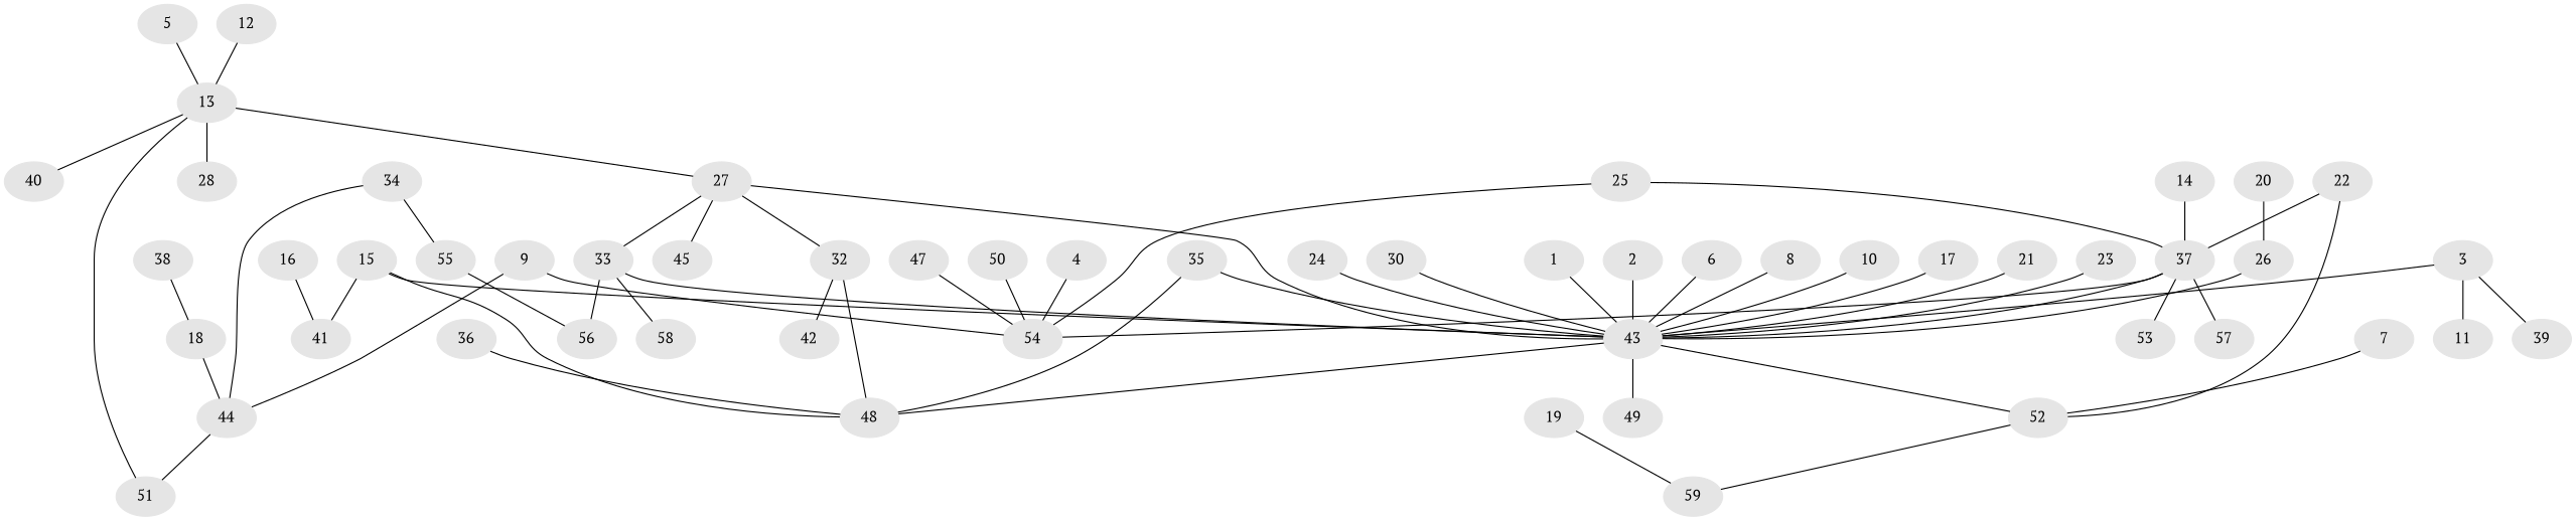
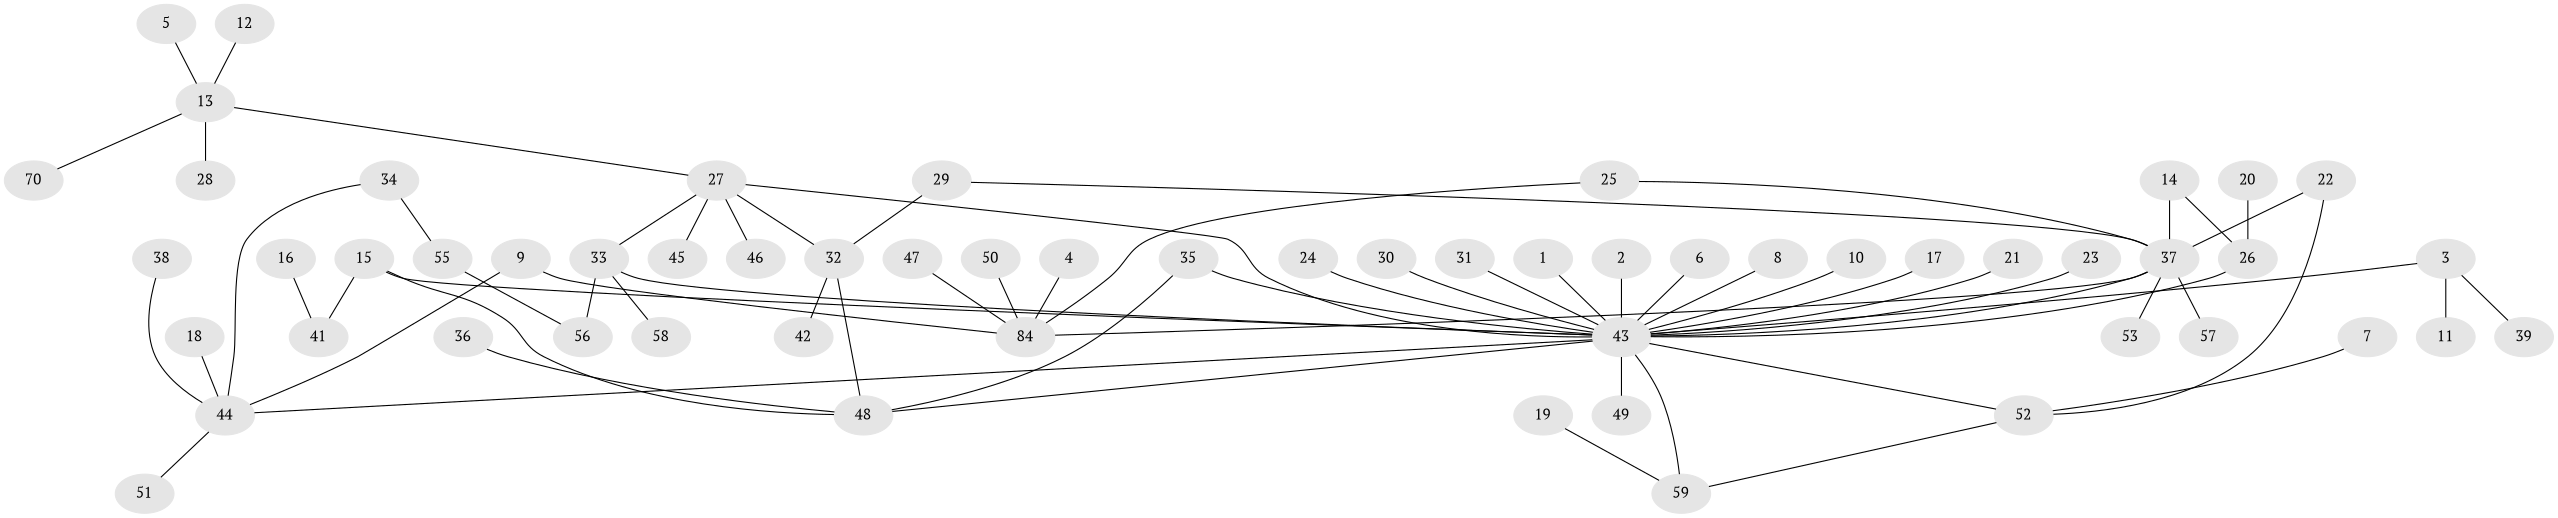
  graph {
    fontname="PT Serif"
    node [color=gray90 fontname="PT Serif" style=filled]
    edge [fontname="PT Serif" weight=1.0]
    1
    43
    52
    44
    48
    59
    49
    2
    3
    11
    39
    4
-   54
+   54 [label=84]
    5
    13
    27
    28
-   40
+   40 [label=70]
    51
    6
    7
    8
    9
    10
    12
    32
    33
    45
+   46
    42
    14
    26
    37
    53
    57
    15
    41
    16
    17
    18
    19
    20
    21
    22
    23
    24
    25
    56
    58
+   29
    30
+   31
    34
    55
    35
    36
    38
    47
    50
    1 -- 43
    43 -- 52
+   43 -- 44
    43 -- 48
+   43 -- 59
    43 -- 49
    52 -- 59
    44 -- 51
    2 -- 43
    3 -- 43
    3 -- 11
    3 -- 39
    4 -- 54
    5 -- 13
    13 -- 27 [weight=2.0]
    13 -- 28
    13 -- 40
-   13 -- 51
    27 -- 43 [weight=2.0]
    27 -- 32
    27 -- 33
    27 -- 45
+   27 -- 46
    6 -- 43
    7 -- 52
    8 -- 43
    9 -- 44
    9 -- 54
    10 -- 43
    12 -- 13
    32 -- 48
    32 -- 42
    33 -- 43
    33 -- 56
    33 -- 58
+   14 -- 26
    14 -- 37
    26 -- 43
    37 -- 43
    37 -- 54
    37 -- 53
    37 -- 57
    15 -- 43
    15 -- 48
    15 -- 41
    16 -- 41
    17 -- 43
    18 -- 44
    19 -- 59
    20 -- 26
    21 -- 43
    22 -- 52
    22 -- 37
    23 -- 43
    24 -- 43
    25 -- 54
    25 -- 37
+   29 -- 32
+   29 -- 37
    30 -- 43
+   31 -- 43
    34 -- 44
    34 -- 55
    55 -- 56
    35 -- 43
    35 -- 48
    36 -- 48
-   38 -- 18
+   38 -- 44
    47 -- 54
    50 -- 54
  }
